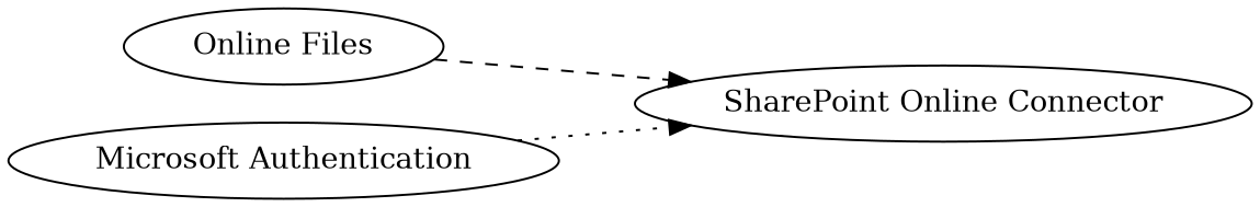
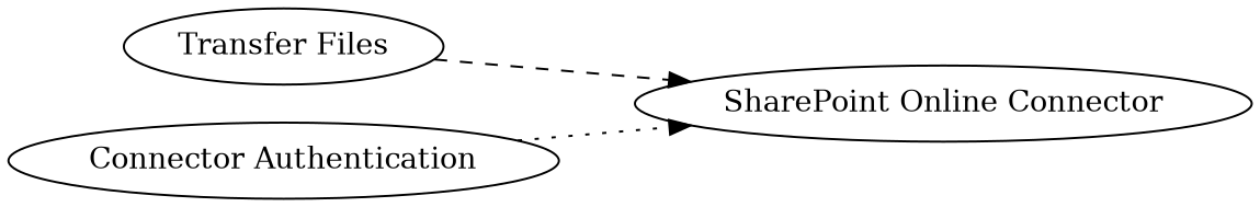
  digraph {
    rankdir=LR
    n1 [label="SharePoint Online Connector"]
-   n2 [label="Online Files"]
-   n3 [label="Microsoft Authentication"]
+   n2 [label="Transfer Files"]
+   n3 [label="Connector Authentication"]
    n2 -> n1 [style=dashed]
    n3 -> n1 [style=dotted]
  }
